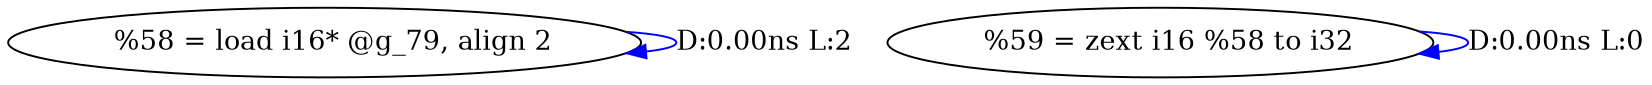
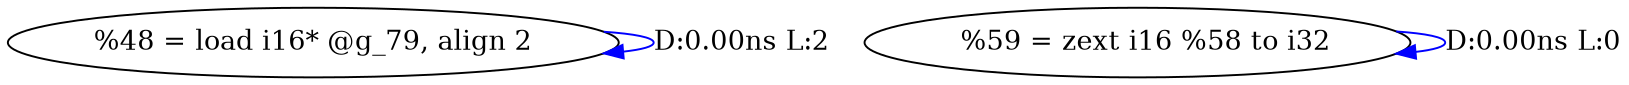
  digraph {
    edge [color=blue]
-   n1 [label="  %58 = load i16* @g_79, align 2"]
+   n1 [label="%48 = load i16* @g_79, align 2"]
    n2 [label="  %59 = zext i16 %58 to i32"]
    n1 -> n1 [label="D:0.00ns L:2"]
    n2 -> n2 [label="D:0.00ns L:0"]
  }
